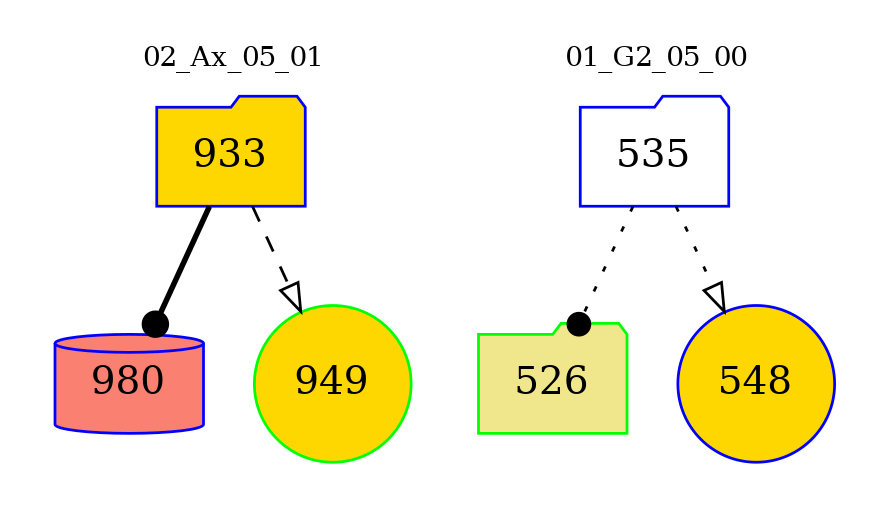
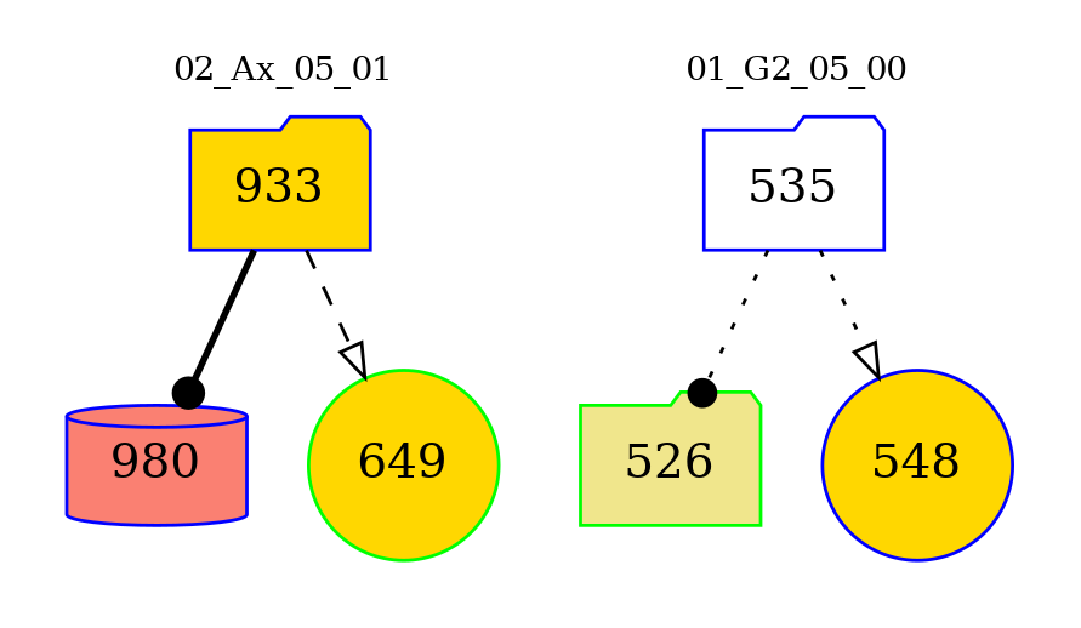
  digraph {
    node [color=blue fillcolor=gold shape=folder style=filled]
    edge [arrowhead=dot color=black style=dotted]
    n1 [label=933]
    n2 [fillcolor=salmon label=980 shape=cylinder]
-   n3 [color=green label=949 shape=circle]
+   n3 [color=green label=649 shape=circle]
    n4 [fillcolor=white label=535]
    n5 [color=green fillcolor=khaki label=526]
    n6 [label=548 shape=circle]
    subgraph cluster_1 {
      color=white
      fontsize=10
      label="02_Ax_05_01"
      n1
      n2
      n3
    }
    subgraph cluster_2 {
      color=white
      fontsize=10
      label="01_G2_05_00"
      n4
      n5
      n6
    }
    n1 -> n2 [style=bold]
    n1 -> n3 [arrowhead=onormal style=dashed]
    n4 -> n5
    n4 -> n6 [arrowhead=onormal]
  }
